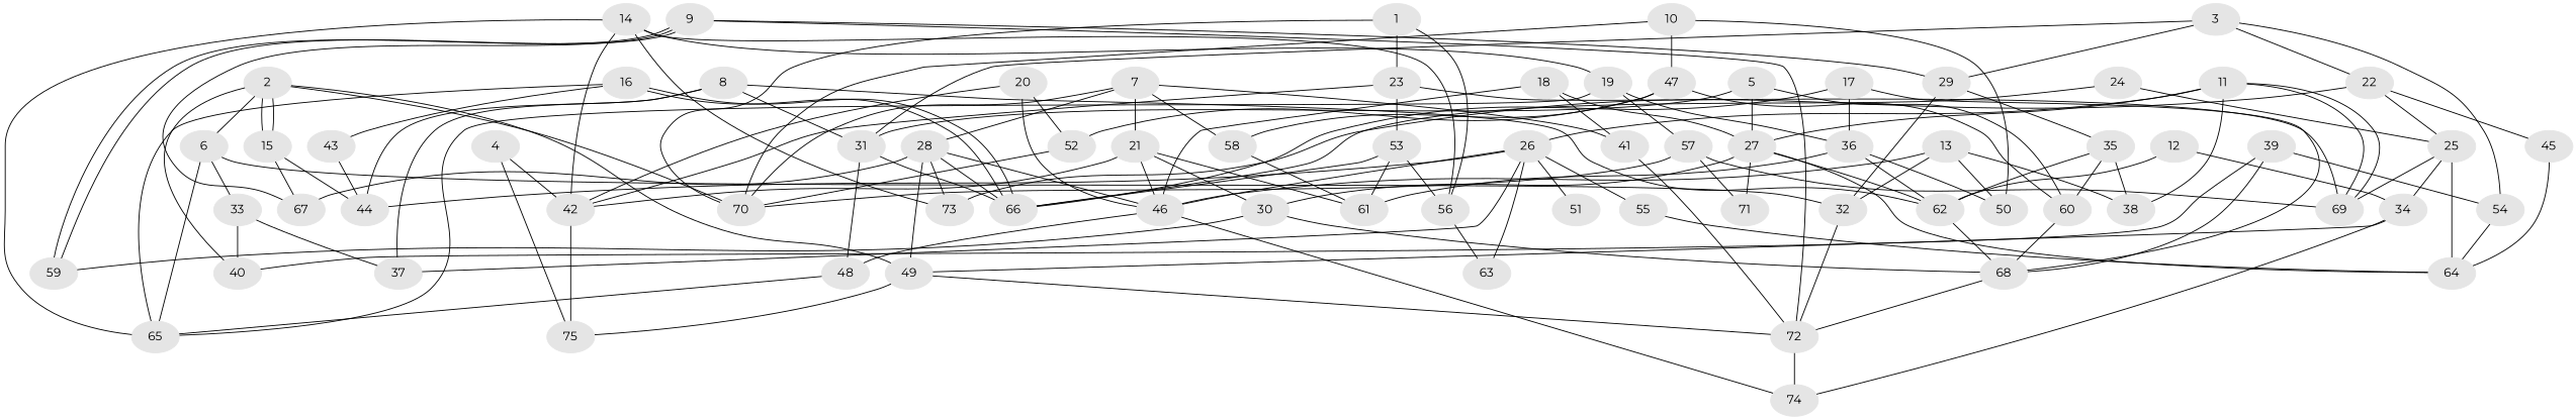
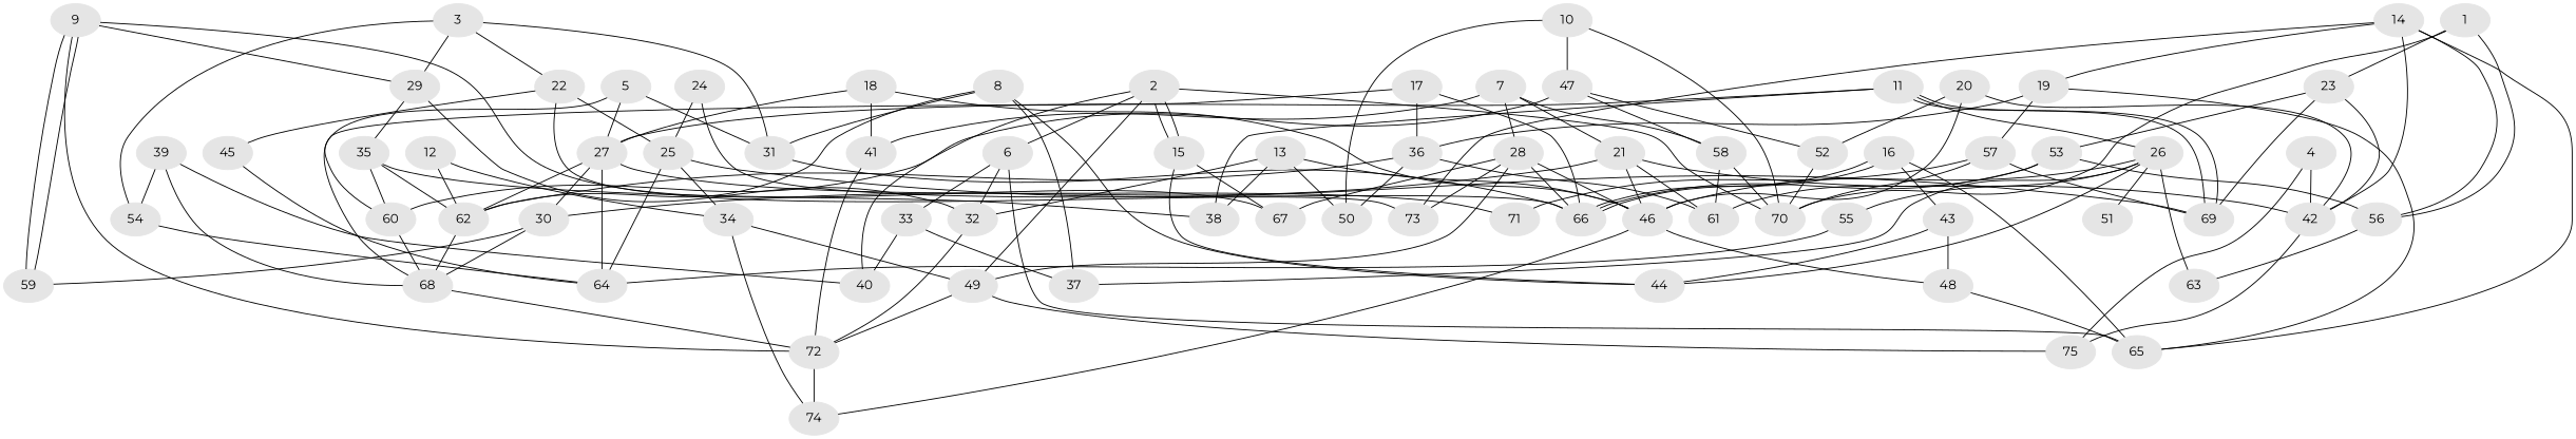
  graph {
    fontname=Montserrat
    node [color=gray90 fontname=Montserrat style=filled]
    edge [fontname=Montserrat]
    1
    23
    56
    70
    42
    69
    53
    63
    2
    6
    15
    40
    49
    32
    33
    65
    44
    67
    75
    72
    3
    22
    29
    31
    54
    73
    25
    45
    35
    66
    64
    4
    5
    27
    60
    62
    30
    71
    68
    37
    7
    21
    41
    58
    28
    46
    61
    8
    9
    59
    74
    10
    47
    50
    52
    11
    26
    38
    51
    55
    12
    34
    13
    48
    14
    19
    36
    57
    16
    43
    17
    18
    20
    24
    39
    1 -- 23
    1 -- 56
    1 -- 70
    23 -- 42
    23 -- 69
    23 -- 53
    56 -- 63
    42 -- 75
    53 -- 56
    53 -- 66
    53 -- 61
    2 -- 70
    2 -- 6
    2 -- 15
    2 -- 15
    2 -- 40
    2 -- 49
    6 -- 32
    6 -- 33
    6 -- 65
    15 -- 44
    15 -- 67
    49 -- 75
    49 -- 72
    32 -- 72
    33 -- 40
    33 -- 37
    72 -- 74
    3 -- 22
    3 -- 29
    3 -- 31
    3 -- 54
    22 -- 73
    22 -- 25
    22 -- 45
    29 -- 32
    29 -- 35
    31 -- 66
    54 -- 64
    25 -- 69
    25 -- 64
    25 -- 34
    45 -- 64
    35 -- 60
    35 -- 62
    35 -- 38
    4 -- 42
    4 -- 75
    5 -- 31
    5 -- 27
    5 -- 60
    27 -- 64
    27 -- 62
    27 -- 30
    27 -- 71
    60 -- 68
    62 -- 68
    30 -- 68
    30 -- 59
    68 -- 72
-   7 -- 70
+   58 -- 70
    7 -- 21
    7 -- 41
    7 -- 58
    7 -- 28
    21 -- 42
    21 -- 30
    21 -- 46
    21 -- 61
    41 -- 72
    58 -- 61
    28 -- 49
    28 -- 67
    28 -- 73
    28 -- 66
    28 -- 46
    46 -- 74
    46 -- 48
    8 -- 44
    8 -- 31
    8 -- 62
    8 -- 37
    9 -- 67
    9 -- 72
    9 -- 29
    9 -- 59
    9 -- 59
    10 -- 70
    10 -- 47
    10 -- 50
    47 -- 60
    47 -- 58
    47 -- 52
    52 -- 70
    11 -- 69
    11 -- 69
    11 -- 27
    11 -- 26
    11 -- 38
    26 -- 63
    26 -- 44
    26 -- 37
    26 -- 46
    26 -- 51
    26 -- 55
    55 -- 64
    12 -- 62
    12 -- 34
    34 -- 49
    34 -- 74
    13 -- 32
    13 -- 46
    13 -- 50
    13 -- 38
    48 -- 65
    14 -- 56
    14 -- 42
    14 -- 65
    14 -- 73
    14 -- 19
    19 -- 65
    19 -- 36
    19 -- 57
    36 -- 62
    36 -- 61
    36 -- 50
    57 -- 70
    57 -- 69
    57 -- 71
    16 -- 65
    16 -- 66
    16 -- 66
    16 -- 43
    43 -- 44
-   31 -- 48
+   43 -- 48
    17 -- 66
    17 -- 68
    17 -- 36
    18 -- 27
    18 -- 41
    18 -- 46
    20 -- 42
    20 -- 46
    20 -- 52
    24 -- 25
    24 -- 66
    39 -- 40
    39 -- 54
    39 -- 68
  }
